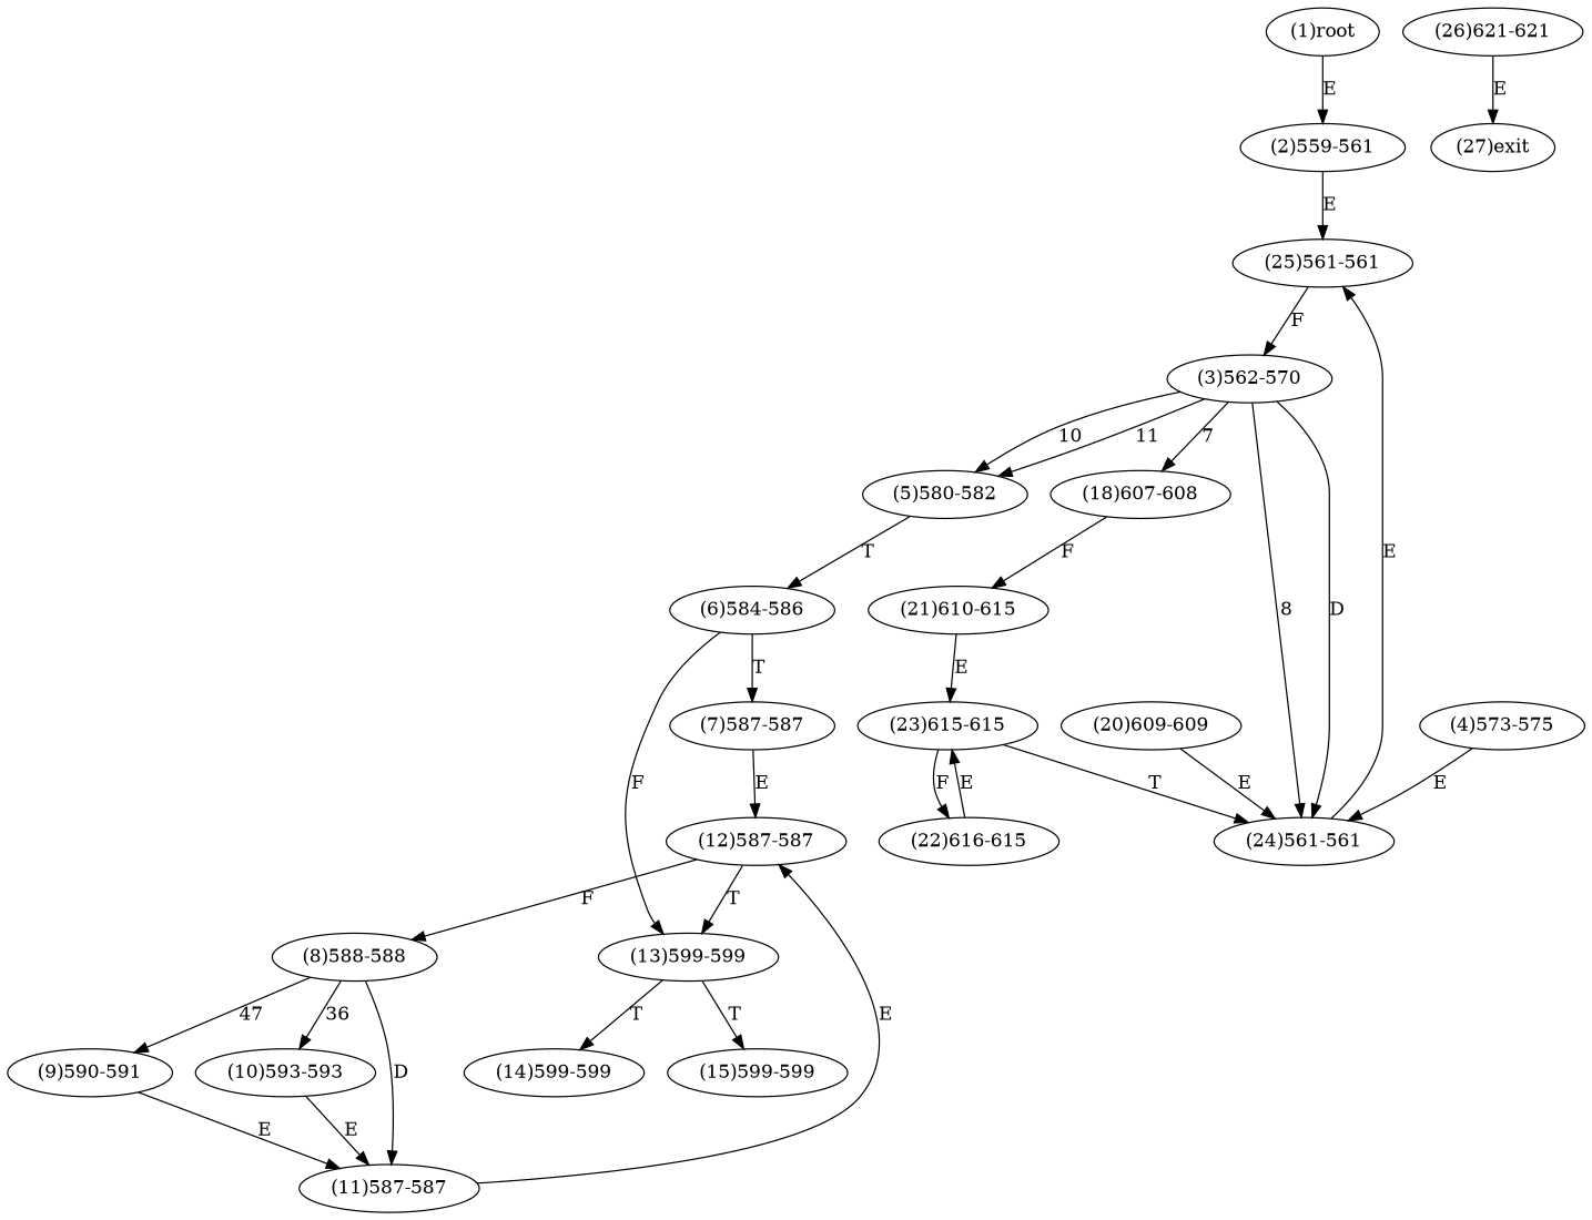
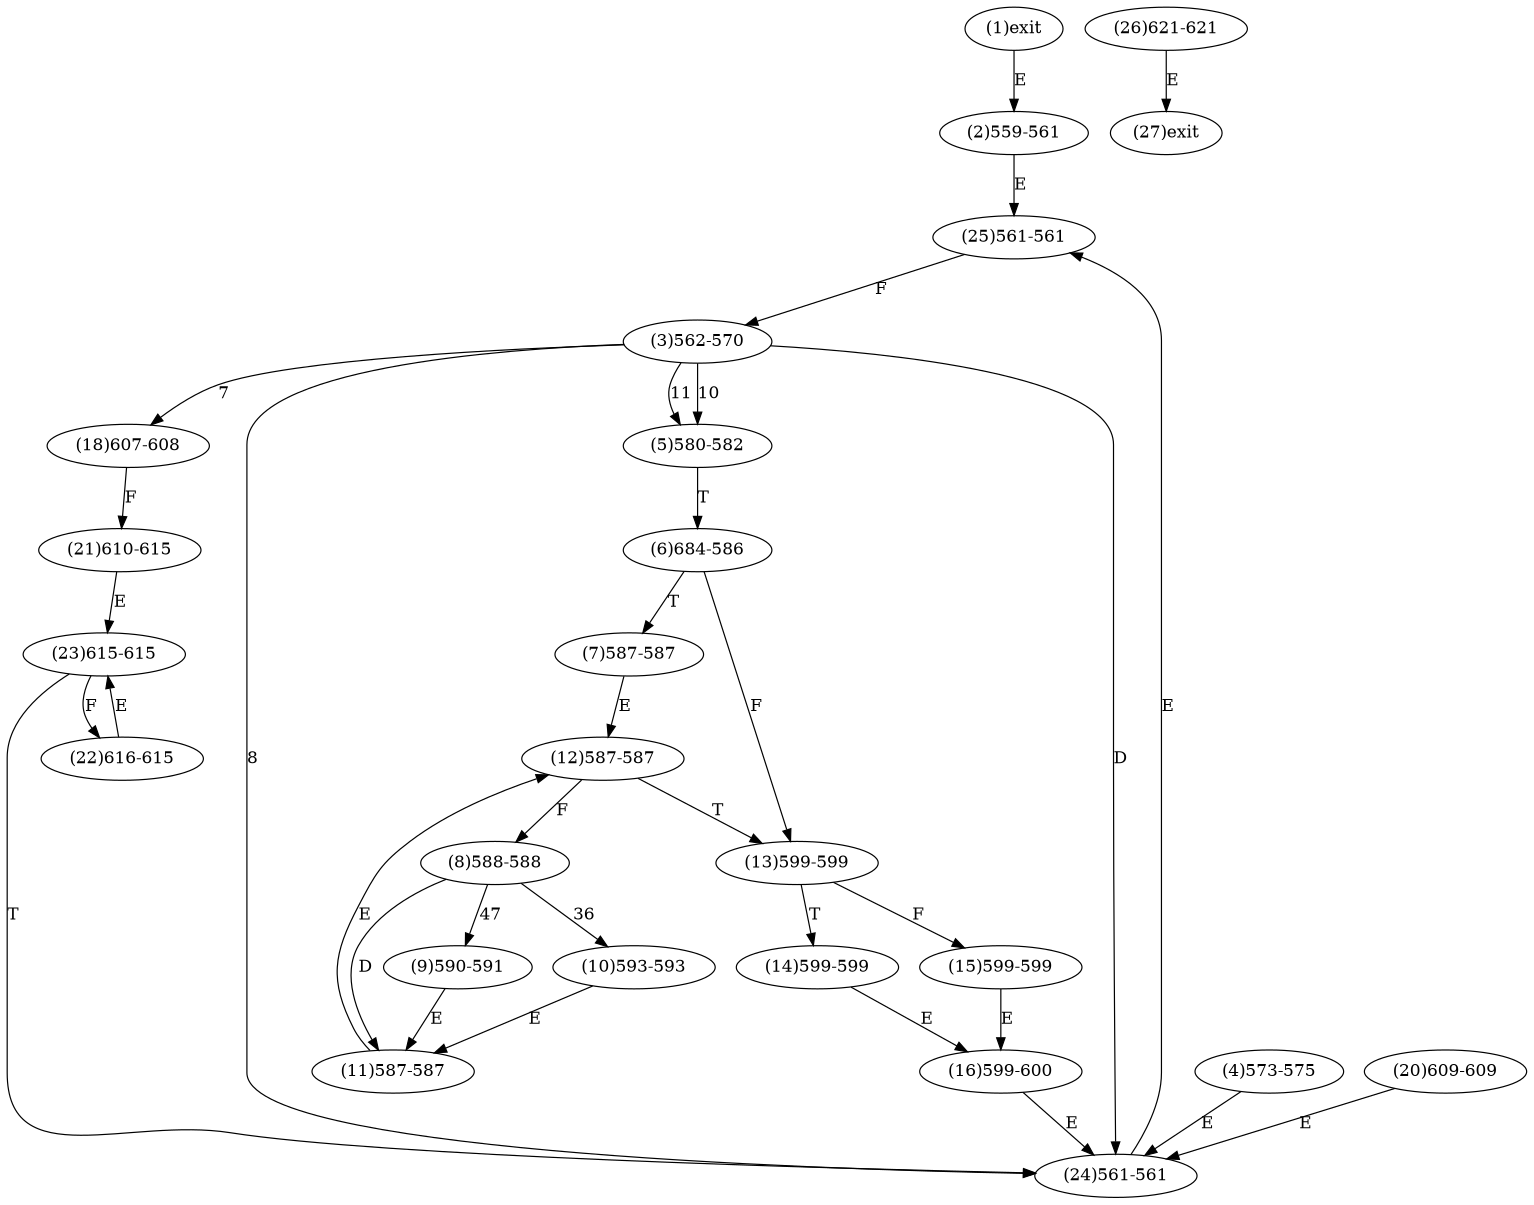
  digraph {
-   n1 [label="(1)root"]
+   n1 [label="(1)exit"]
    n2 [label="(2)559-561"]
    n3 [label="(25)561-561"]
    n4 [label="(3)562-570"]
    n5 [label="(5)580-582"]
    n6 [label="(18)607-608"]
    n7 [label="(24)561-561"]
    n8 [label="(4)573-575"]
-   n9 [label="(6)584-586"]
+   n9 [label="(6)684-586"]
    n10 [label="(21)610-615"]
    n11 [label="(7)587-587"]
    n12 [label="(13)599-599"]
    n13 [label="(12)587-587"]
    n14 [label="(14)599-599"]
    n15 [label="(15)599-599"]
    n16 [label="(8)588-588"]
    n17 [label="(9)590-591"]
    n18 [label="(10)593-593"]
    n19 [label="(11)587-587"]
+   n20 [label="(16)599-600"]
    n21 [label="(23)615-615"]
    n22 [label="(20)609-609"]
    n23 [label="(22)616-615"]
    n24 [label="(26)621-621"]
    n25 [label="(27)exit"]
    n1 -> n2 [label=E]
    n2 -> n3 [label=E]
    n3 -> n4 [label=F]
    n4 -> n5 [label=10]
    n4 -> n5 [label=11]
    n4 -> n6 [label=7]
    n4 -> n7 [label=8]
    n4 -> n7 [label=D]
    n5 -> n9 [label=T]
    n6 -> n10 [label=F]
    n7 -> n3 [label=E]
    n8 -> n7 [label=E]
    n9 -> n11 [label=T]
    n9 -> n12 [label=F]
    n10 -> n21 [label=E]
    n11 -> n13 [label=E]
    n12 -> n14 [label=T]
-   n12 -> n15 [label=T]
+   n12 -> n15 [label=F]
    n13 -> n12 [label=T]
    n13 -> n16 [label=F]
+   n14 -> n20 [label=E]
+   n15 -> n20 [label=E]
    n16 -> n17 [label=47]
    n16 -> n18 [label=36]
    n16 -> n19 [label=D]
    n17 -> n19 [label=E]
    n18 -> n19 [label=E]
    n19 -> n13 [label=E]
+   n20 -> n7 [label=E]
    n21 -> n7 [label=T]
    n21 -> n23 [label=F]
    n22 -> n7 [label=E]
    n23 -> n21 [label=E]
    n24 -> n25 [label=E]
  }
